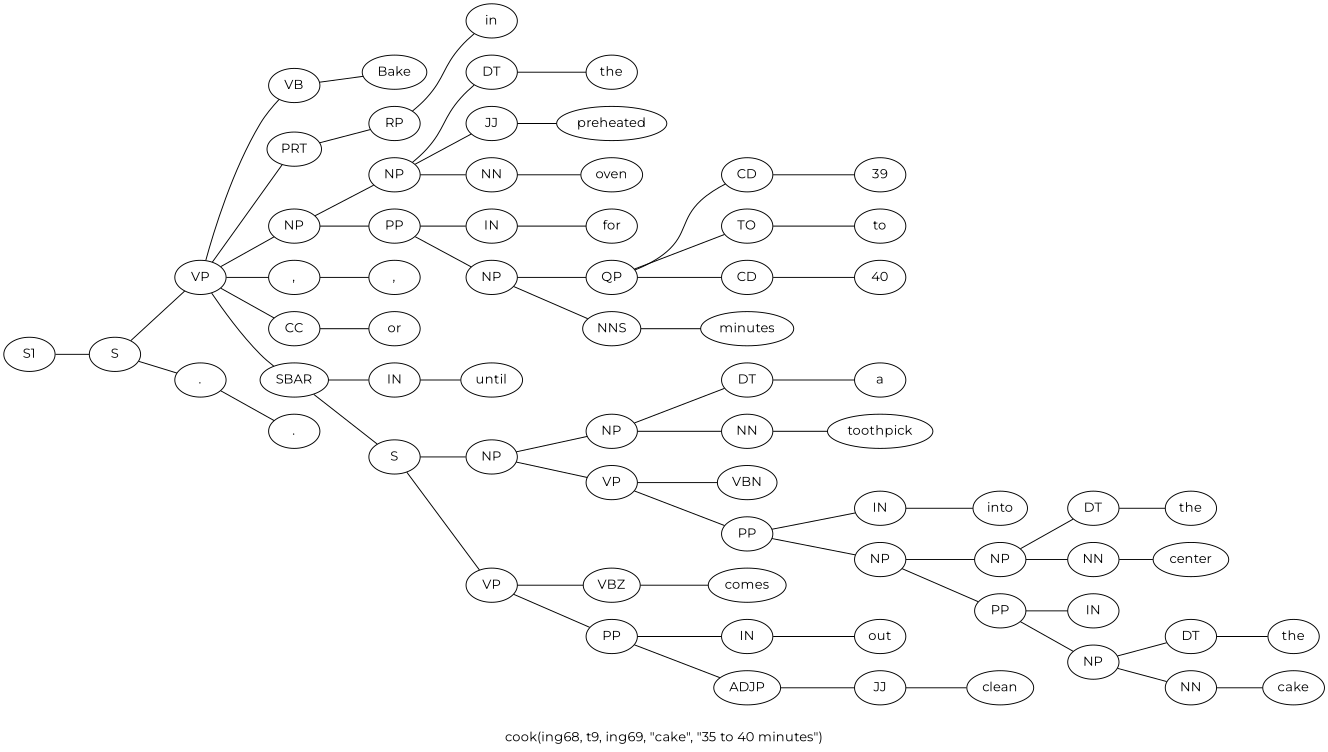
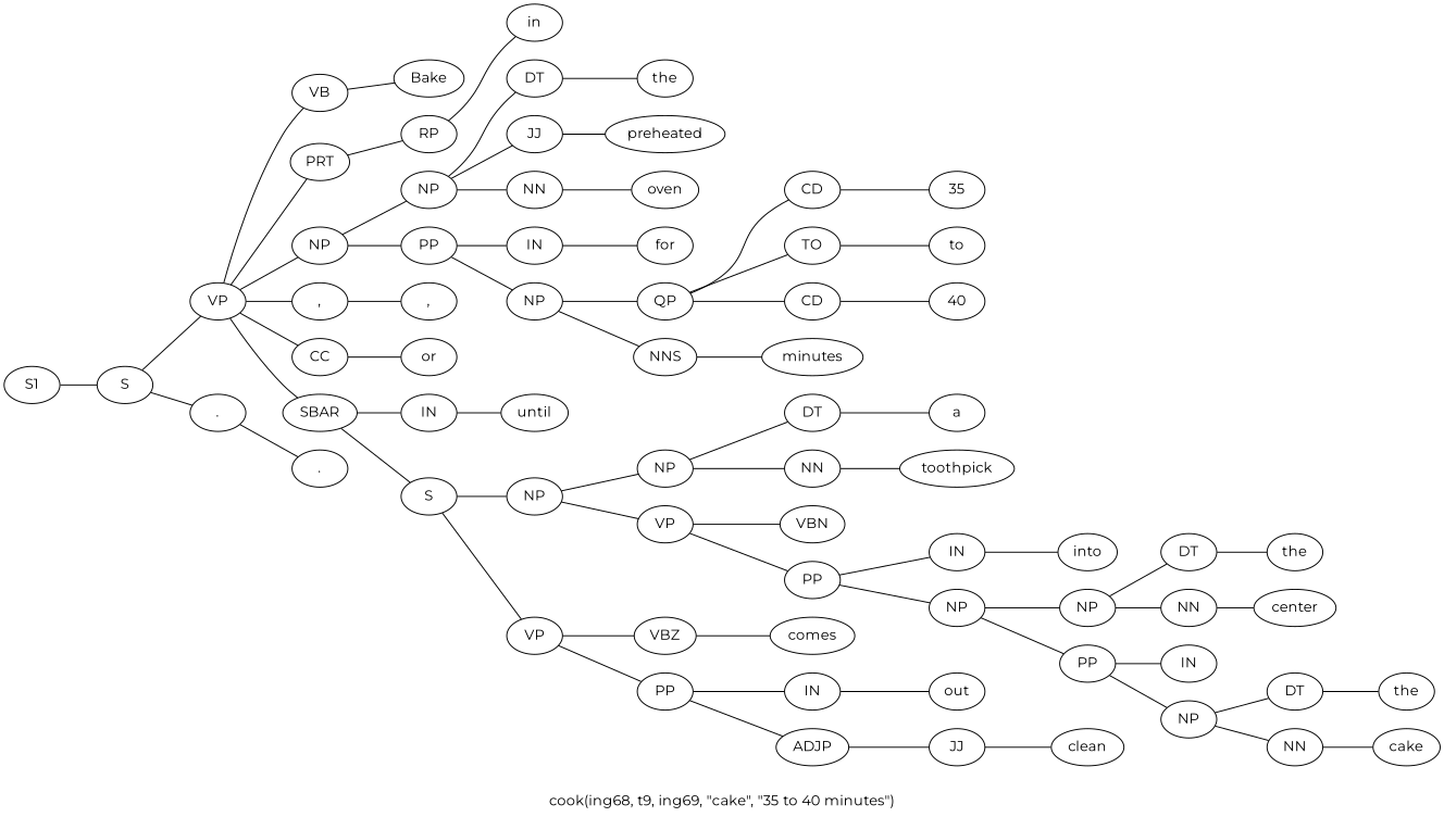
  graph {
    fontname=Montserrat
    label="cook(ing68, t9, ing69, \"cake\", \"35 to 40 minutes\")"
    rankdir=LR
    node [fontname=Montserrat]
    edge [fontname=Montserrat]
    n1 [label=S1]
    n2 [label=S]
    n3 [label=VP]
    n4 [label="."]
    n5 [label=VB]
    n6 [label=PRT]
    n7 [label=NP]
    n8 [label=","]
    n9 [label=CC]
    n10 [label=SBAR]
    n11 [label="."]
    n12 [label=Bake]
    n13 [label=RP]
    n14 [label=NP]
    n15 [label=PP]
    n16 [label=","]
    n17 [label=or]
    n18 [label=IN]
    n19 [label=S]
    n20 [label=in]
    n21 [label=DT]
    n22 [label=JJ]
    n23 [label=NN]
    n24 [label=IN]
    n25 [label=NP]
    n26 [label=the]
    n27 [label=preheated]
    n28 [label=oven]
    n29 [label=for]
    n30 [label=QP]
    n31 [label=NNS]
    n32 [label=CD]
    n33 [label=TO]
    n34 [label=CD]
    n35 [label=minutes]
-   n36 [label=39]
+   n36 [label=35]
    n37 [label=to]
    n38 [label=40]
    n39 [label=until]
    n40 [label=NP]
    n41 [label=VP]
    n42 [label=NP]
    n43 [label=VP]
    n44 [label=VBZ]
    n45 [label=PP]
    n46 [label=DT]
    n47 [label=NN]
    n48 [label=VBN]
    n49 [label=PP]
    n50 [label=a]
    n51 [label=toothpick]
    n52 [label=IN]
    n53 [label=NP]
    n54 [label=into]
    n55 [label=NP]
    n56 [label=PP]
    n57 [label=DT]
    n58 [label=NN]
    n59 [label=IN]
    n60 [label=NP]
    n61 [label=the]
    n62 [label=center]
    n63 [label=DT]
    n64 [label=NN]
    n65 [label=the]
    n66 [label=cake]
    n67 [label=comes]
    n68 [label=IN]
    n69 [label=ADJP]
    n70 [label=out]
    n71 [label=JJ]
    n72 [label=clean]
    n1 -- n2
    n2 -- n3
    n2 -- n4
    n3 -- n5
    n3 -- n6
    n3 -- n7
    n3 -- n8
    n3 -- n9
    n3 -- n10
    n4 -- n11
    n5 -- n12
    n6 -- n13
    n7 -- n14
    n7 -- n15
    n8 -- n16
    n9 -- n17
    n10 -- n18
    n10 -- n19
    n13 -- n20
    n14 -- n21
    n14 -- n22
    n14 -- n23
    n15 -- n24
    n15 -- n25
    n18 -- n39
    n19 -- n40
    n19 -- n41
    n21 -- n26
    n22 -- n27
    n23 -- n28
    n24 -- n29
    n25 -- n30
    n25 -- n31
    n30 -- n32
    n30 -- n33
    n30 -- n34
    n31 -- n35
    n32 -- n36
    n33 -- n37
    n34 -- n38
    n40 -- n42
    n40 -- n43
    n41 -- n44
    n41 -- n45
    n42 -- n46
    n42 -- n47
    n43 -- n48
    n43 -- n49
    n44 -- n67
    n45 -- n68
    n45 -- n69
    n46 -- n50
    n47 -- n51
    n49 -- n52
    n49 -- n53
    n52 -- n54
    n53 -- n55
    n53 -- n56
    n55 -- n57
    n55 -- n58
    n56 -- n59
    n56 -- n60
    n57 -- n61
    n58 -- n62
    n60 -- n63
    n60 -- n64
    n63 -- n65
    n64 -- n66
    n68 -- n70
    n69 -- n71
    n71 -- n72
  }
